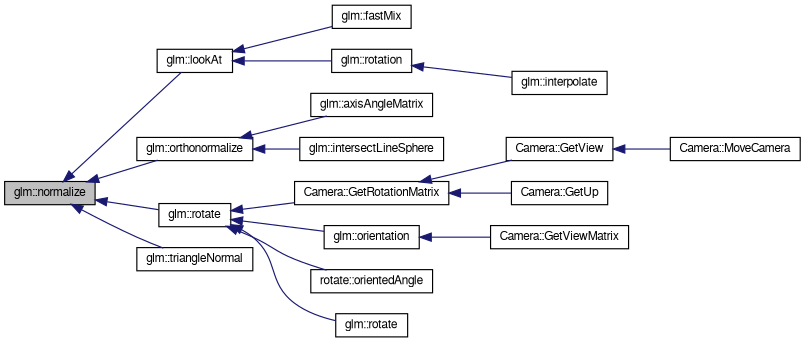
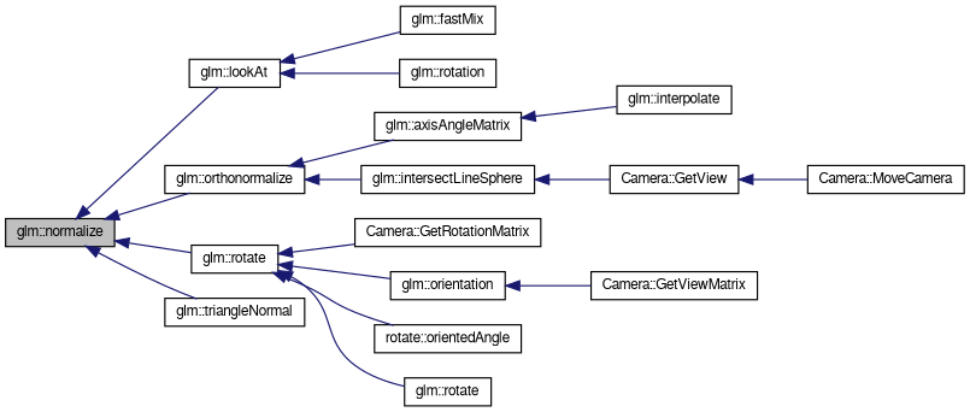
  digraph {
    rankdir=LR
    node [color=black fontname=FreeSans fontsize=10 shape=record]
    edge [color=midnightblue dir=back fontname=FreeSans fontsize=10 labelfontname=FreeSans labelfontsize=10 style=solid]
    n1 [fillcolor=grey75 fontcolor=black height=0.2 label="glm::normalize" style=filled width=0.4]
    n2 [height=0.2 label="glm::lookAt" width=0.4]
    n3 [height=0.2 label="glm::orthonormalize" width=0.4]
    n4 [height=0.2 label="glm::rotate" width=0.4]
    n5 [height=0.2 label="glm::triangleNormal" width=0.4]
    n6 [height=0.2 label="glm::axisAngleMatrix" width=0.4]
    n7 [height=0.2 label="glm::interpolate" width=0.4]
    n8 [height=0.2 label="glm::fastMix" width=0.4]
    n9 [height=0.2 label="glm::intersectLineSphere" width=0.4]
    n10 [height=0.2 label="glm::rotation" width=0.4]
    n11 [height=0.2 label="Camera::GetRotationMatrix" width=0.4]
    n12 [height=0.2 label="glm::orientation" width=0.4]
    n13 [height=0.2 label="rotate::orientedAngle" width=0.4]
    n14 [height=0.2 label="glm::rotate" width=0.4]
-   n15 [height=0.2 label="Camera::GetUp" width=0.4]
    n16 [height=0.2 label="Camera::GetView" width=0.4]
    n17 [height=0.2 label="Camera::GetViewMatrix" width=0.4]
    n18 [height=0.2 label="Camera::MoveCamera" width=0.4]
    n1 -> n2
    n1 -> n3
    n1 -> n4
    n1 -> n5
    n2 -> n8
    n2 -> n10
    n3 -> n6
    n3 -> n9
    n4 -> n11
    n4 -> n12
    n4 -> n13
    n4 -> n14
-   n10 -> n7
-   n11 -> n15
-   n11 -> n16
+   n6 -> n7
+   n9 -> n16
    n12 -> n17
    n16 -> n18
  }
